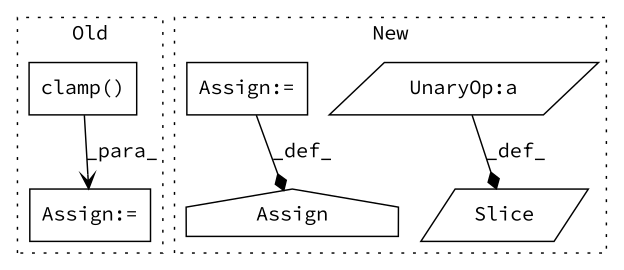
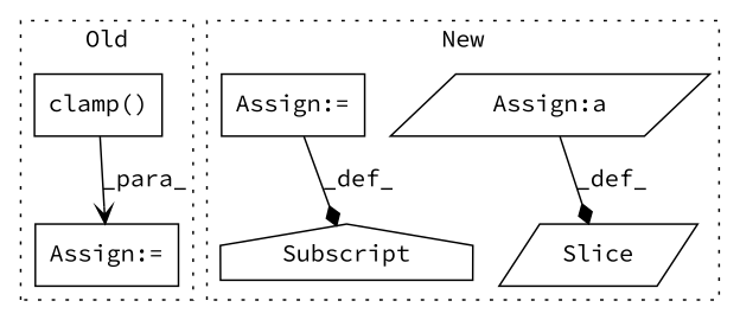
  digraph {
    fontname="Source Code Pro"
    node [a=68 fontname="Source Code Pro" l=3 shape=box]
    edge [arrowhead=diamond fontname="Source Code Pro"]
    n1 [a=75 l="12,35" label="clamp()" s="11794,11814"]
    n2 [label="Assign:=" s=11791]
-   n3 [a=63 l="56,0" label=Assign s="11476,0" shape=house]
-   n4 [a=61 l=8 label="UnaryOp:a" s=11523 shape=parallelogram]
+   n3 [a=63 l="56,0" label=Subscript s="11476,0" shape=house]
+   n4 [a=61 l=8 label="Assign:a" s=11523 shape=parallelogram]
    n5 [a=80 l=7 label=Slice s=11515 shape=parallelogram]
    n6 [label="Assign:=" s=11532]
    subgraph cluster_1 {
      label=Old
      style=dotted
      n1
      n2
    }
    subgraph cluster_2 {
      label=New
      style=dotted
      n3
      n4
      n5
      n6
    }
    n1 -> n2 [arrowhead=vee label=_para_]
    n4 -> n5 [label=_def_]
    n6 -> n3 [label=_def_]
  }
